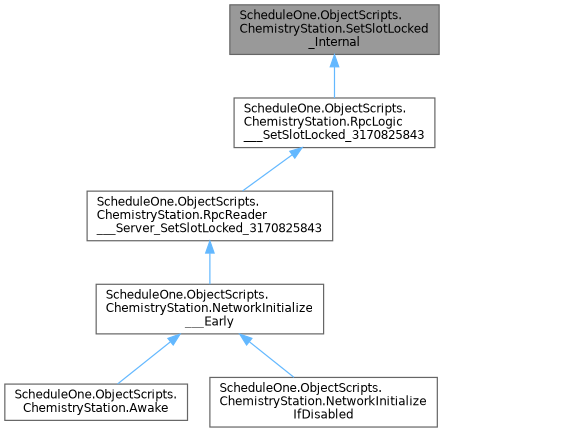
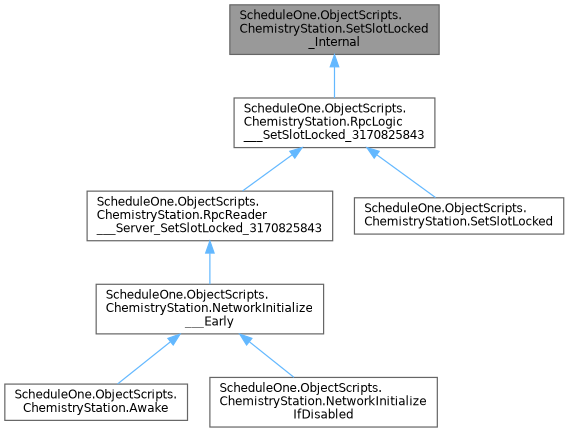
  digraph {
    rankdir=TB
    node [color=grey40 fillcolor=white fontname=Helvetica fontsize=10 shape=box style=filled]
    edge [color=steelblue1 dir=back fontname=Helvetica fontsize=10 labelfontname=Helvetica labelfontsize=10 style=solid]
    n1 [color=gray40 fillcolor=grey60 fontcolor=black height=0.2 label="ScheduleOne.ObjectScripts.\lChemistryStation.SetSlotLocked\l_Internal" width=0.4]
    n2 [height=0.2 label="ScheduleOne.ObjectScripts.\lChemistryStation.RpcLogic\l___SetSlotLocked_3170825843" width=0.4]
    n3 [height=0.2 label="ScheduleOne.ObjectScripts.\lChemistryStation.RpcReader\l___Server_SetSlotLocked_3170825843" width=0.4]
+   n4 [height=0.2 label="ScheduleOne.ObjectScripts.\lChemistryStation.SetSlotLocked" width=0.4]
    n5 [height=0.2 label="ScheduleOne.ObjectScripts.\lChemistryStation.NetworkInitialize\l___Early" width=0.4]
    n6 [height=0.2 label="ScheduleOne.ObjectScripts.\lChemistryStation.Awake" width=0.4]
    n7 [height=0.2 label="ScheduleOne.ObjectScripts.\lChemistryStation.NetworkInitialize\lIfDisabled" width=0.4]
    n1 -> n2
    n2 -> n3
+   n2 -> n4
    n3 -> n5
    n5 -> n6
    n5 -> n7
  }
